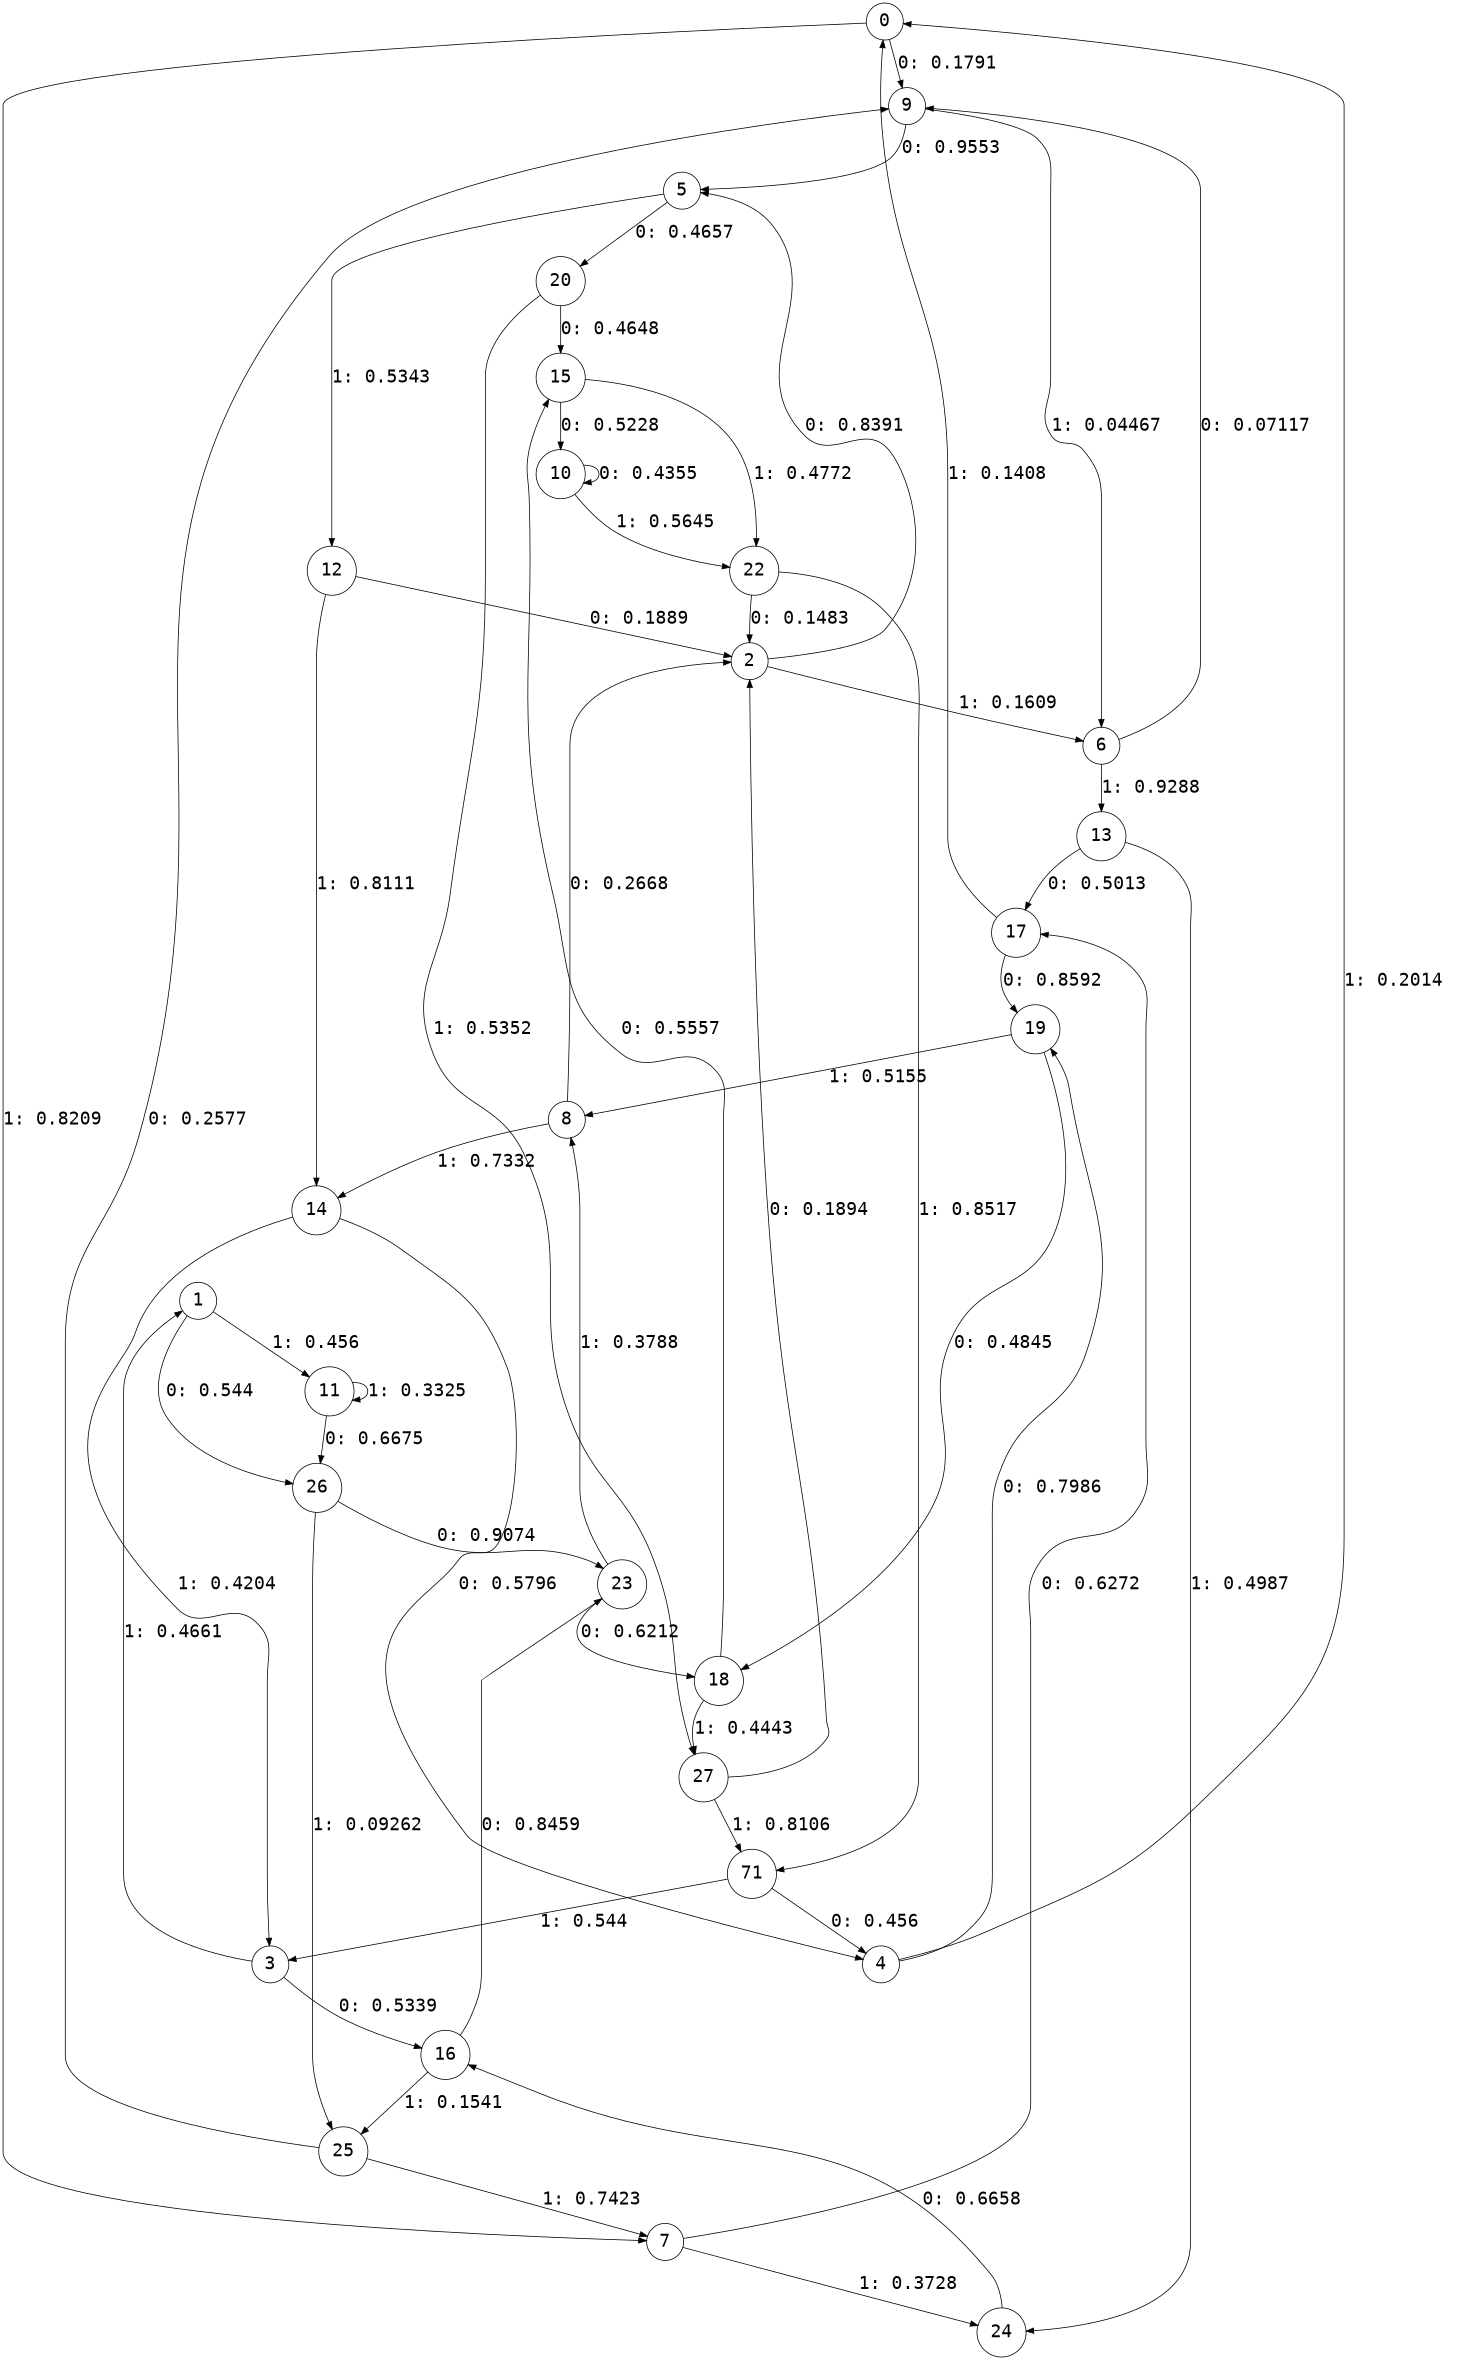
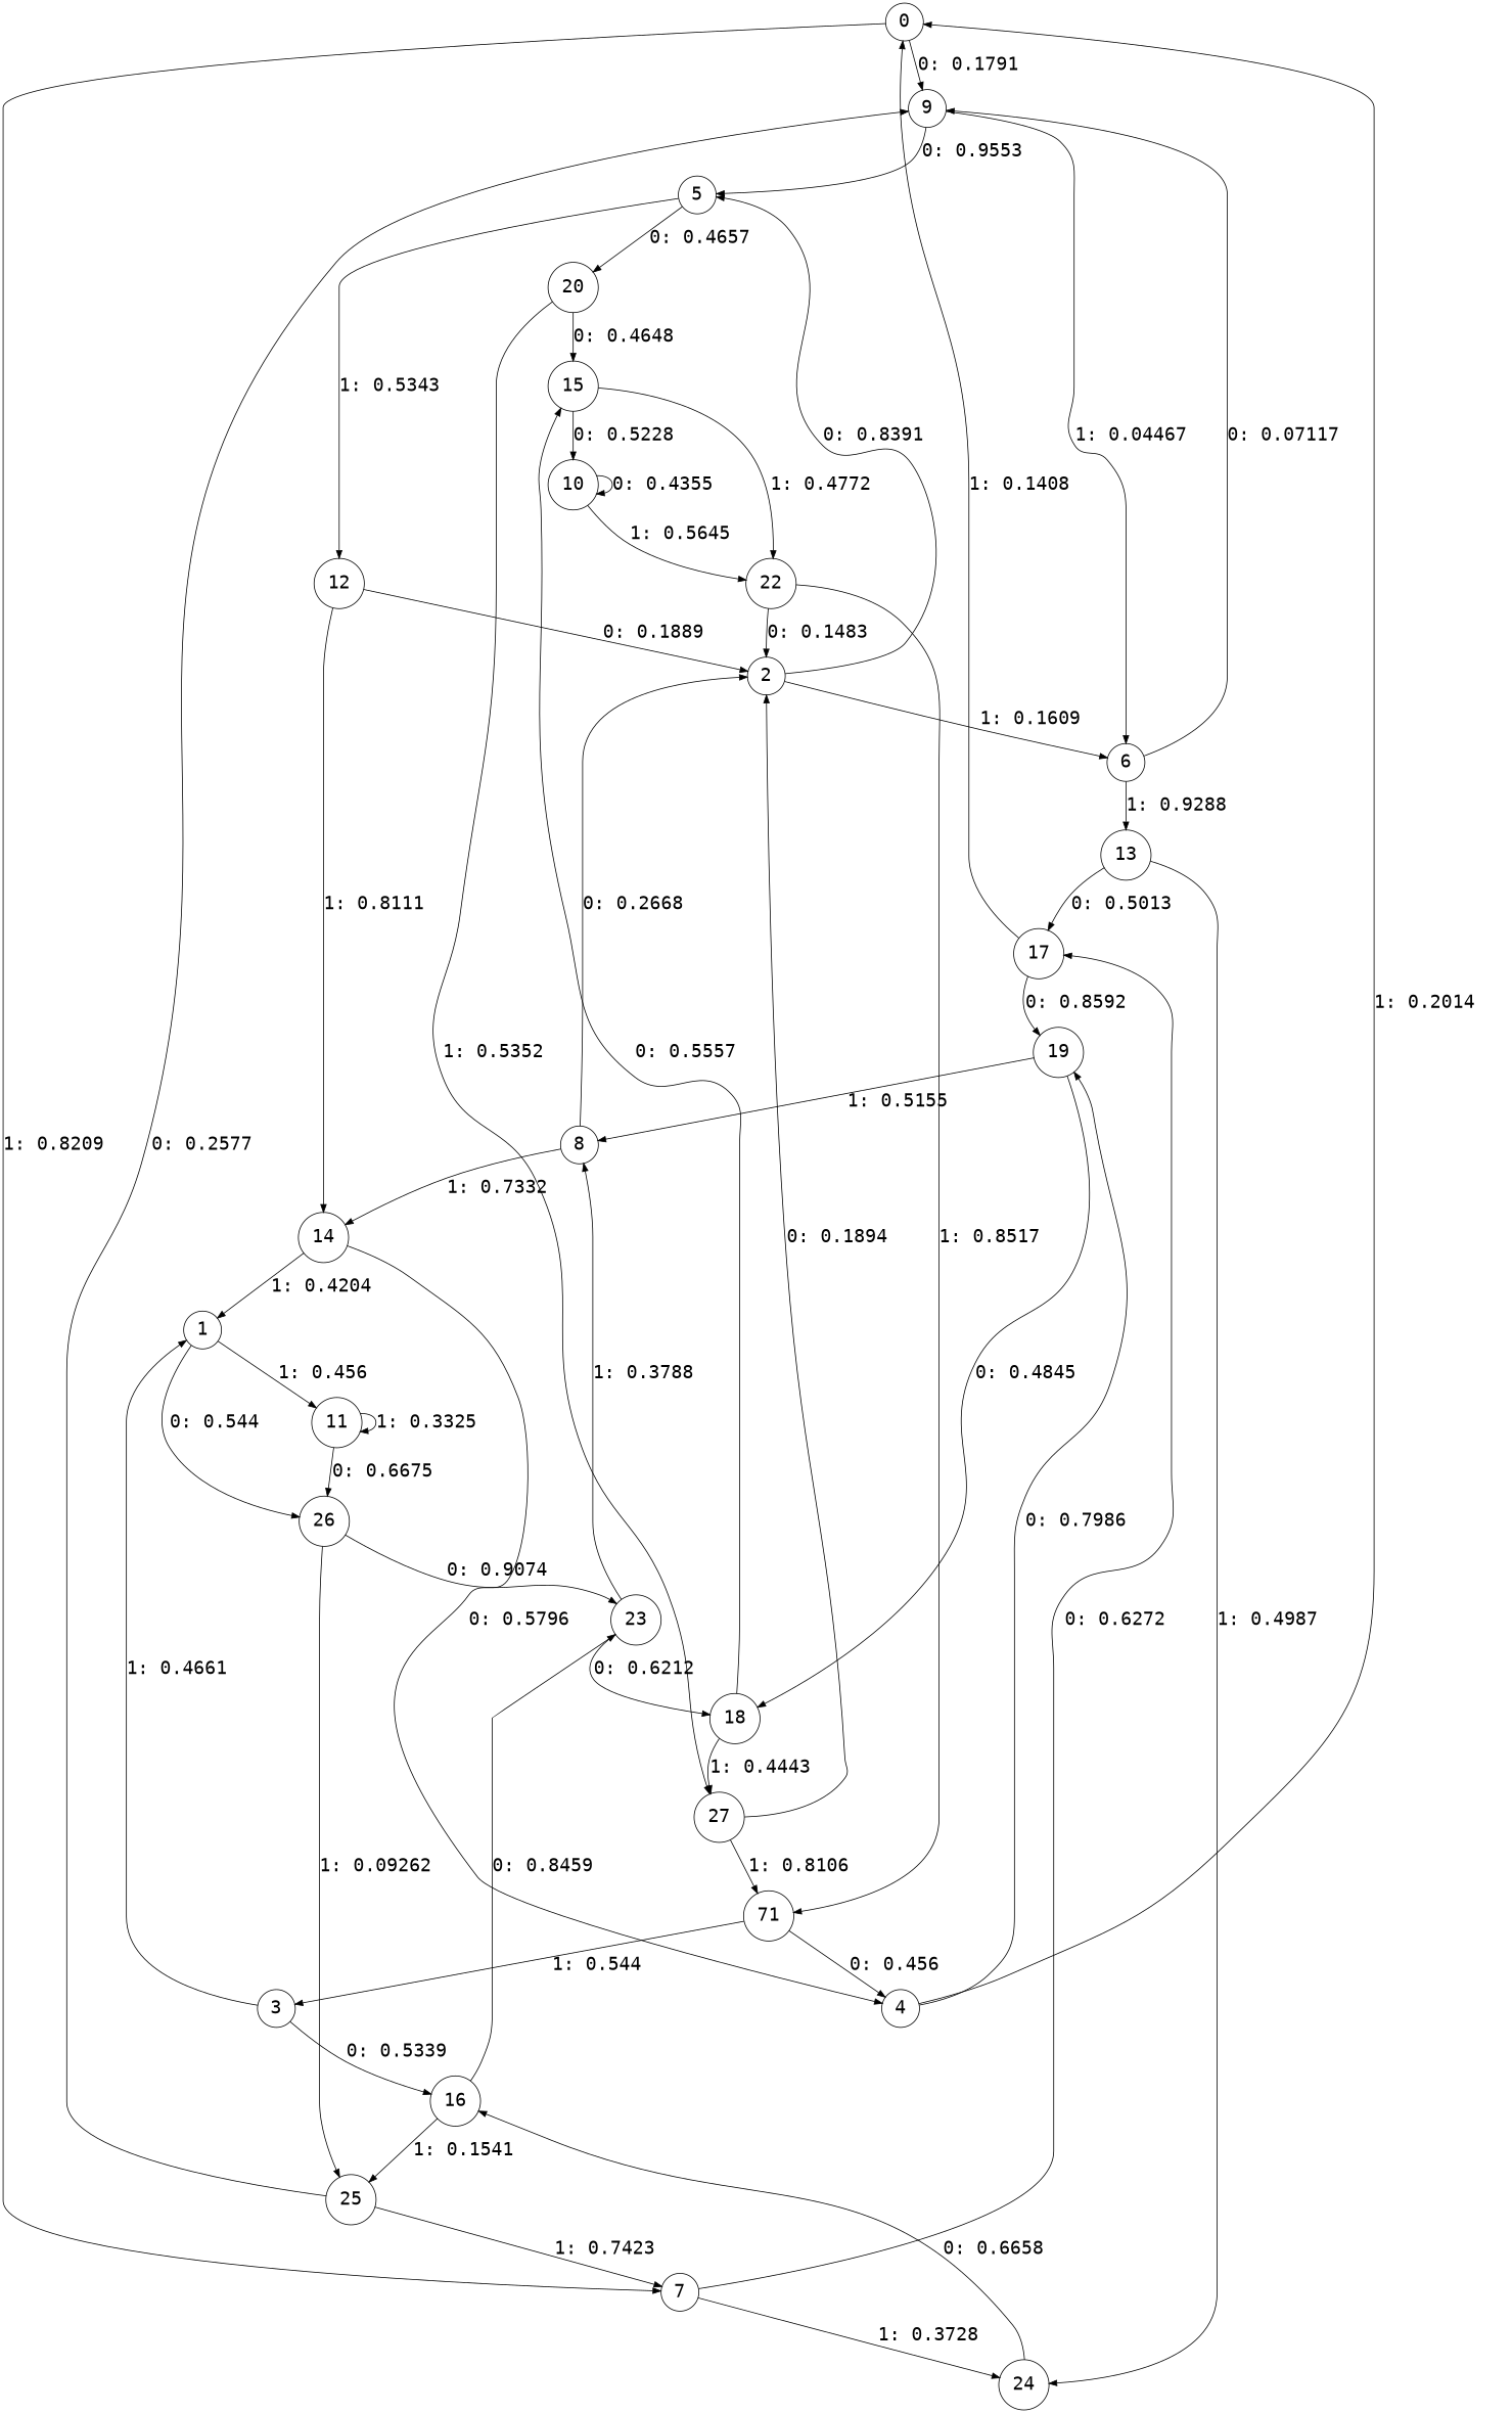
  digraph {
    fontname="DejaVu Sans Mono"
    node [fontname="DejaVu Sans Mono" fontsize=24 shape=circle]
    edge [fontname="DejaVu Sans Mono" fontsize=24]
    0
    9
    7
    5
    6
    17
    24
    20
    12
    13
    19
    16
    1
    26
    11
    23
    25
    8
    18
    2
    15
    27
    14
    3
    4
    10
    22
    n28 [label=71]
    0 -> 9 [label="0: 0.1791   "]
    0 -> 7 [label="1: 0.8209   "]
    9 -> 5 [label="0: 0.9553   "]
    9 -> 6 [label="1: 0.04467  "]
    7 -> 17 [label="0: 0.6272   "]
    7 -> 24 [label="1: 0.3728   "]
    5 -> 20 [label="0: 0.4657   "]
    5 -> 12 [label="1: 0.5343   "]
    6 -> 9 [label="0: 0.07117  "]
    6 -> 13 [label="1: 0.9288   "]
    17 -> 0 [label="1: 0.1408   "]
    17 -> 19 [label="0: 0.8592   "]
    24 -> 16 [label="0: 0.6658   "]
    20 -> 15 [label="0: 0.4648   "]
    20 -> 27 [label="1: 0.5352   "]
    12 -> 2 [label="0: 0.1889   "]
    12 -> 14 [label="1: 0.8111   "]
    13 -> 17 [label="0: 0.5013   "]
    13 -> 24 [label="1: 0.4987   "]
    19 -> 8 [label="1: 0.5155   "]
    19 -> 18 [label="0: 0.4845   "]
    16 -> 23 [label="0: 0.8459   "]
    16 -> 25 [label="1: 0.1541   "]
    1 -> 26 [label="0: 0.544    "]
    1 -> 11 [label="1: 0.456    "]
    26 -> 23 [label="0: 0.9074   "]
    26 -> 25 [label="1: 0.09262  "]
    11 -> 26 [label="0: 0.6675   "]
    11 -> 11 [label="1: 0.3325   "]
    23 -> 8 [label="1: 0.3788   "]
    23 -> 18 [label="0: 0.6212   "]
    25 -> 9 [label="0: 0.2577   "]
    25 -> 7 [label="1: 0.7423   "]
    8 -> 2 [label="0: 0.2668   "]
    8 -> 14 [label="1: 0.7332   "]
    18 -> 15 [label="0: 0.5557   "]
    18 -> 27 [label="1: 0.4443   "]
    2 -> 5 [label="0: 0.8391   "]
    2 -> 6 [label="1: 0.1609   "]
    15 -> 10 [label="0: 0.5228   "]
    15 -> 22 [label="1: 0.4772   "]
    27 -> 2 [label="0: 0.1894   "]
    27 -> n28 [label="1: 0.8106   "]
-   14 -> 3 [label="1: 0.4204   "]
+   14 -> 1 [label="1: 0.4204   "]
    14 -> 4 [label="0: 0.5796   "]
    3 -> 16 [label="0: 0.5339   "]
    3 -> 1 [label="1: 0.4661   "]
    4 -> 0 [label="1: 0.2014   "]
    4 -> 19 [label="0: 0.7986   "]
    10 -> 10 [label="0: 0.4355   "]
    10 -> 22 [label="1: 0.5645   "]
    22 -> 2 [label="0: 0.1483   "]
    22 -> n28 [label="1: 0.8517   "]
    n28 -> 3 [label="1: 0.544    "]
    n28 -> 4 [label="0: 0.456    "]
  }
